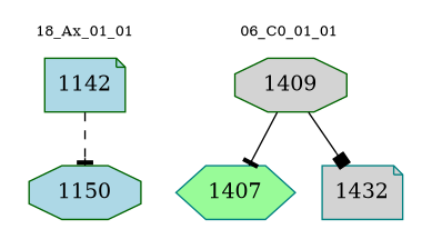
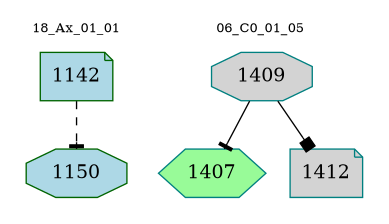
  digraph {
    node [color=teal fillcolor=lightblue shape=note style=filled]
    edge [arrowhead=tee color=black style=solid]
    n1 [color=darkgreen label=1142]
    n2 [color=darkgreen label=1150 shape=octagon]
-   n3 [color=darkgreen fillcolor=lightgrey label=1409 shape=octagon]
+   n3 [fillcolor=lightgrey label=1409 shape=octagon]
    n4 [fillcolor=palegreen label=1407 shape=hexagon]
-   n5 [fillcolor=lightgrey label=1432]
+   n5 [fillcolor=lightgrey label=1412]
    subgraph cluster_1 {
      color=white
      fontsize=10
      label="18_Ax_01_01"
      n1
      n2
    }
    subgraph cluster_2 {
      color=white
      fontsize=10
-     label="06_C0_01_01"
+     label="06_C0_01_05"
      n3
      n4
      n5
    }
    n1 -> n2 [style=dashed]
    n3 -> n4
    n3 -> n5 [arrowhead=box]
  }
